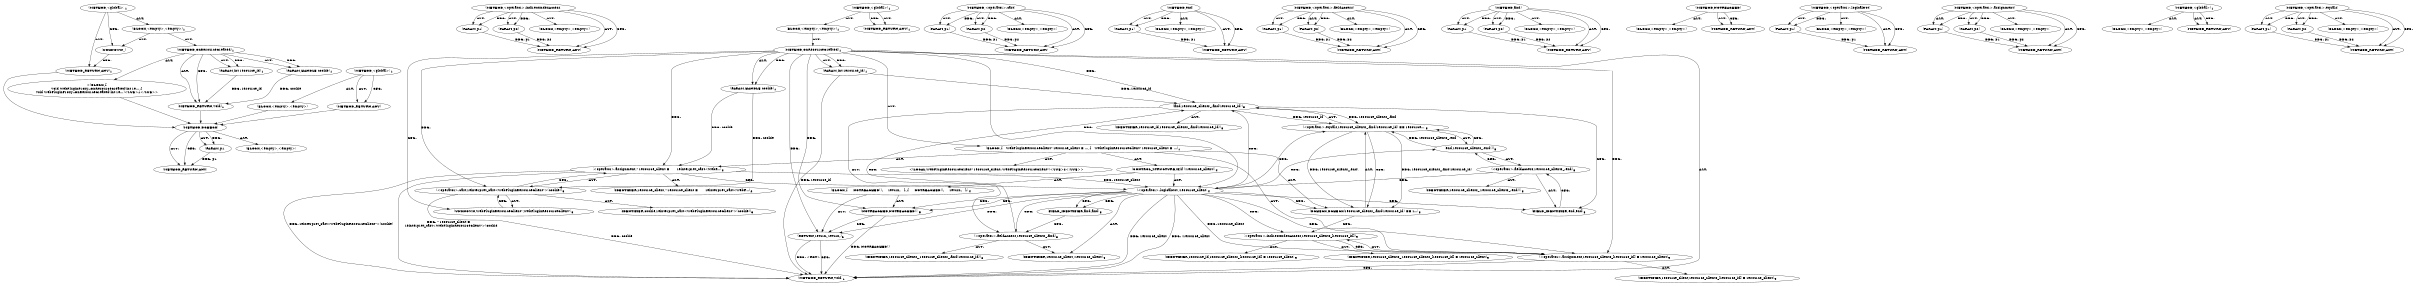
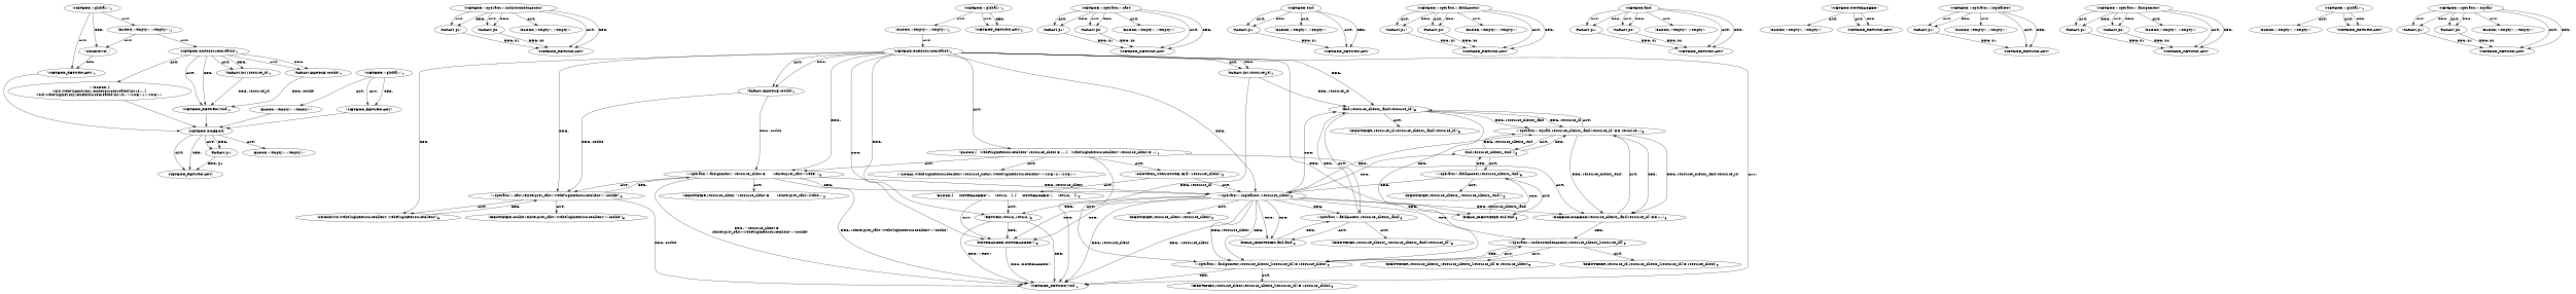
  digraph {
    n1 [label=<(METHOD,DCHECK)>]
    n2 [label=<(PARAM,p1)>]
    n3 [label=<(BLOCK,&lt;empty&gt;,&lt;empty&gt;)>]
    n4 [label=<(METHOD_RETURN,ANY)>]
    n5 [label=<(METHOD,&lt;operator&gt;.indirectIndexAccess)>]
    n6 [label=<(PARAM,p1)>]
    n7 [label=<(PARAM,p2)>]
    n8 [label=<(BLOCK,&lt;empty&gt;,&lt;empty&gt;)>]
    n9 [label=<(METHOD_RETURN,ANY)>]
    n10 [label=<(METHOD,&lt;global&gt;)<SUB>1</SUB>>]
    n11 [label=<(BLOCK,&lt;empty&gt;,&lt;empty&gt;)<SUB>1</SUB>>]
    n12 [label=<(METHOD_RETURN,ANY)<SUB>1</SUB>>]
    n13 [label=<(METHOD,OnResourceCreated)<SUB>1</SUB>>]
    n14 [label=<(PARAM,int resource_id)<SUB>1</SUB>>]
    n15 [label=<(PARAM,HANDLE cookie)<SUB>1</SUB>>]
    n16 [label=<(BLOCK,{   WebPluginResourceClient* resource_client = ...,{   WebPluginResourceClient* resource_client = ...)<SUB>1</SUB>>]
    n17 [label=<(&lt;operator&gt;.assignment,* resource_client =       reinterpret_cast&lt;WebP...)<SUB>2</SUB>>]
    n18 [label=<(&lt;operator&gt;.cast,reinterpret_cast&lt;WebPluginResourceClient*&gt;(cookie))<SUB>3</SUB>>]
    n19 [label=<(UNKNOWN,WebPluginResourceClient*,WebPluginResourceClient*)<SUB>3</SUB>>]
    n20 [label=<(&lt;operator&gt;.logicalNot,!resource_client)<SUB>4</SUB>>]
    n21 [label=<(NOTREACHED,NOTREACHED())<SUB>5</SUB>>]
    n22 [label=<(RETURN,return;,return;)<SUB>6</SUB>>]
    n23 [label=<(find,resource_clients_.find(resource_id))<SUB>8</SUB>>]
    n24 [label=<(&lt;operator&gt;.assignment,resource_clients_[resource_id] = resource_client)<SUB>9</SUB>>]
    n25 [label=<(METHOD_RETURN,void)<SUB>1</SUB>>]
    n26 [label="<(LOCAL,WebPluginResourceClient* resource_client: WebPluginResourceClient*)<SUB>2</SUB>>"]
    n27 [label=<(CONTROL_STRUCTURE,IF,if (!resource_client))<SUB>4</SUB>>]
    n28 [label=<(DCHECK,DCHECK(resource_clients_.find(resource_id) == r...)<SUB>8</SUB>>]
    n29 [label=<(IDENTIFIER,resource_client,* resource_client =       reinterpret_cast&lt;WebP...)<SUB>2</SUB>>]
    n30 [label=<(IDENTIFIER,cookie,reinterpret_cast&lt;WebPluginResourceClient*&gt;(cookie))<SUB>3</SUB>>]
    n31 [label=<(IDENTIFIER,resource_client,!resource_client)<SUB>4</SUB>>]
    n32 [label=<(&lt;operator&gt;.equals,resource_clients_.find(resource_id) == resource...)<SUB>8</SUB>>]
    n33 [label=<(&lt;operator&gt;.fieldAccess,resource_clients_.find)<SUB>8</SUB>>]
    n34 [label=<(FIELD_IDENTIFIER,find,find)<SUB>8</SUB>>]
    n35 [label=<(end,resource_clients_.end())<SUB>8</SUB>>]
    n36 [label=<(FIELD_IDENTIFIER,end,end)<SUB>8</SUB>>]
    n37 [label=<(&lt;operator&gt;.indirectIndexAccess,resource_clients_[resource_id])<SUB>9</SUB>>]
    n38 [label=<(IDENTIFIER,resource_id,resource_clients_.find(resource_id))<SUB>8</SUB>>]
    n39 [label=<(IDENTIFIER,resource_client,resource_clients_[resource_id] = resource_client)<SUB>9</SUB>>]
    n40 [label=<(BLOCK,{     NOTREACHED();     return;   },{     NOTREACHED();     return;   })<SUB>4</SUB>>]
    n41 [label=<(IDENTIFIER,resource_clients_,resource_clients_.find(resource_id))<SUB>8</SUB>>]
    n42 [label=<(&lt;operator&gt;.fieldAccess,resource_clients_.end)<SUB>8</SUB>>]
    n43 [label=<(IDENTIFIER,resource_clients_,resource_clients_.end())<SUB>8</SUB>>]
    n44 [label=<(IDENTIFIER,resource_clients_,resource_clients_[resource_id] = resource_client)<SUB>9</SUB>>]
    n45 [label=<(IDENTIFIER,resource_id,resource_clients_[resource_id] = resource_client)<SUB>9</SUB>>]
    n46 [label=<(METHOD,&lt;operator&gt;.cast)>]
    n47 [label=<(PARAM,p1)>]
    n48 [label=<(PARAM,p2)>]
    n49 [label=<(BLOCK,&lt;empty&gt;,&lt;empty&gt;)>]
    n50 [label=<(METHOD_RETURN,ANY)>]
    n51 [label=<(METHOD,end)>]
    n52 [label=<(PARAM,p1)>]
    n53 [label=<(BLOCK,&lt;empty&gt;,&lt;empty&gt;)>]
    n54 [label=<(METHOD_RETURN,ANY)>]
    n55 [label=<(METHOD,&lt;operator&gt;.fieldAccess)>]
    n56 [label=<(PARAM,p1)>]
    n57 [label=<(PARAM,p2)>]
    n58 [label=<(BLOCK,&lt;empty&gt;,&lt;empty&gt;)>]
    n59 [label=<(METHOD_RETURN,ANY)>]
    n60 [label=<(METHOD,find)>]
    n61 [label=<(PARAM,p1)>]
    n62 [label=<(PARAM,p2)>]
    n63 [label=<(BLOCK,&lt;empty&gt;,&lt;empty&gt;)>]
    n64 [label=<(METHOD_RETURN,ANY)>]
    n65 [label=<(METHOD,NOTREACHED)>]
    n66 [label=<(BLOCK,&lt;empty&gt;,&lt;empty&gt;)>]
    n67 [label=<(METHOD_RETURN,ANY)>]
    n68 [label=<(METHOD,&lt;operator&gt;.logicalNot)>]
    n69 [label=<(PARAM,p1)>]
    n70 [label=<(BLOCK,&lt;empty&gt;,&lt;empty&gt;)>]
    n71 [label=<(METHOD_RETURN,ANY)>]
    n72 [label=<(METHOD,&lt;operator&gt;.assignment)>]
    n73 [label=<(PARAM,p1)>]
    n74 [label=<(PARAM,p2)>]
    n75 [label=<(BLOCK,&lt;empty&gt;,&lt;empty&gt;)>]
    n76 [label=<(METHOD_RETURN,ANY)>]
    n77 [label=<(METHOD,&lt;global&gt;)<SUB>1</SUB>>]
    n78 [label=<(BLOCK,&lt;empty&gt;,&lt;empty&gt;)>]
    n79 [label=<(METHOD_RETURN,ANY)>]
    n80 [label=<(METHOD,&lt;operator&gt;.equals)>]
    n81 [label=<(PARAM,p1)>]
    n82 [label=<(PARAM,p2)>]
    n83 [label=<(BLOCK,&lt;empty&gt;,&lt;empty&gt;)>]
    n84 [label=<(METHOD_RETURN,ANY)>]
    n85 [label=<(METHOD,&lt;global&gt;)<SUB>1</SUB>>]
    n86 [label=<(BLOCK,&lt;empty&gt;,&lt;empty&gt;)<SUB>1</SUB>>]
    n87 [label=<(UNKNOWN,,)>]
    n88 [label=<(METHOD_RETURN,ANY)<SUB>1</SUB>>]
    n89 [label=<(METHOD,OnResourceCreated)<SUB>1</SUB>>]
    n90 [label=<(PARAM,int resource_id)<SUB>1</SUB>>]
    n91 [label=<(PARAM,HANDLE cookie)<SUB>1</SUB>>]
    n92 [label="<(BLOCK,{\nvoid WebPluginProxy::OnResourceCreated(int re...,{\nvoid WebPluginProxy::OnResourceCreated(int re...)<SUB>1</SUB>>"]
    n93 [label=<(METHOD_RETURN,void)<SUB>1</SUB>>]
    n94 [label=<(METHOD,&lt;global&gt;)<SUB>1</SUB>>]
    n95 [label=<(BLOCK,&lt;empty&gt;,&lt;empty&gt;)>]
    n96 [label=<(METHOD_RETURN,ANY)>]
    n1 -> n2 [label="AST: "]
    n1 -> n2 [label="DDG: "]
    n1 -> n3 [label="AST: "]
    n1 -> n4 [label="AST: "]
    n1 -> n4 [label="CFG: "]
    n2 -> n4 [label="DDG: p1"]
    n5 -> n6 [label="AST: "]
    n5 -> n6 [label="DDG: "]
    n5 -> n7 [label="AST: "]
    n5 -> n7 [label="DDG: "]
    n5 -> n8 [label="AST: "]
    n5 -> n9 [label="AST: "]
    n5 -> n9 [label="CFG: "]
    n6 -> n9 [label="DDG: p1"]
    n7 -> n9 [label="DDG: p2"]
    n10 -> n11 [label="AST: "]
    n10 -> n12 [label="AST: "]
    n10 -> n12 [label="CFG: "]
    n11 -> n13 [label="AST: "]
    n13 -> n14 [label="AST: "]
    n13 -> n14 [label="DDG: "]
    n13 -> n15 [label="AST: "]
    n13 -> n15 [label="DDG: "]
    n13 -> n16 [label="AST: "]
    n13 -> n17 [label="DDG: "]
    n13 -> n18 [label="DDG: "]
    n13 -> n19 [label="CFG: "]
    n13 -> n20 [label="DDG: "]
    n13 -> n21 [label="DDG: "]
    n13 -> n22 [label="DDG: "]
    n13 -> n23 [label="DDG: "]
    n13 -> n24 [label="DDG: "]
    n13 -> n25 [label="AST: "]
    n14 -> n23 [label="DDG: resource_id"]
    n14 -> n25 [label="DDG: resource_id"]
    n15 -> n17 [label="DDG: cookie"]
    n15 -> n18 [label="DDG: cookie"]
    n16 -> n17 [label="AST: "]
    n16 -> n24 [label="AST: "]
    n16 -> n26 [label="AST: "]
    n16 -> n27 [label="AST: "]
    n16 -> n28 [label="AST: "]
    n17 -> n18 [label="AST: "]
    n17 -> n20 [label="CFG: "]
    n17 -> n20 [label="DDG: resource_client"]
    n17 -> n25 [label="DDG: reinterpret_cast&lt;WebPluginResourceClient*&gt;(cookie)"]
    n17 -> n25 [label="DDG: * resource_client =\n      reinterpret_cast&lt;WebPluginResourceClient*&gt;(cookie)"]
    n17 -> n29 [label="AST: "]
    n18 -> n17 [label="CFG: "]
    n18 -> n19 [label="AST: "]
    n18 -> n25 [label="DDG: cookie"]
    n18 -> n30 [label="AST: "]
    n19 -> n18 [label="CFG: "]
    n20 -> n21 [label="CFG: "]
    n20 -> n21 [label="CDG: "]
    n20 -> n22 [label="DDG: "]
    n20 -> n23 [label="CDG: "]
    n20 -> n24 [label="DDG: resource_client"]
    n20 -> n24 [label="CDG: "]
    n20 -> n25 [label="DDG: resource_client"]
    n20 -> n25 [label="DDG: !resource_client"]
-   n20 -> n28 [label="CDG: "]
+   n20 -> n28 [label="DDG: resource_clients_.find"]
    n20 -> n31 [label="AST: "]
    n20 -> n32 [label="CDG: "]
    n20 -> n33 [label="CDG: "]
    n20 -> n34 [label="CFG: "]
    n20 -> n34 [label="CDG: "]
    n20 -> n35 [label="CDG: "]
    n20 -> n36 [label="CDG: "]
    n20 -> n37 [label="CDG: "]
-   n21 -> n22 [label="CFG: "]
+   n22 -> n21 [label="CFG: "]
    n21 -> n25 [label="DDG: NOTREACHED()"]
    n22 -> n25 [label="CFG: "]
    n22 -> n25 [label="DDG: &lt;RET&gt;"]
    n23 -> n32 [label="DDG: resource_clients_.find"]
    n23 -> n32 [label="DDG: resource_id"]
    n23 -> n33 [label="AST: "]
    n23 -> n36 [label="CFG: "]
    n23 -> n38 [label="AST: "]
    n24 -> n25 [label="CFG: "]
    n24 -> n37 [label="AST: "]
    n24 -> n39 [label="AST: "]
    n27 -> n20 [label="AST: "]
    n27 -> n40 [label="AST: "]
    n28 -> n32 [label="AST: "]
    n28 -> n37 [label="CFG: "]
    n32 -> n23 [label="AST: "]
    n32 -> n28 [label="CFG: "]
    n32 -> n28 [label="DDG: resource_clients_.find(resource_id)"]
    n32 -> n28 [label="DDG: resource_clients_.end()"]
    n32 -> n35 [label="AST: "]
    n33 -> n23 [label="CFG: "]
-   n33 -> n31 [label="AST: "]
+   n33 -> n34 [label="AST: "]
    n33 -> n41 [label="AST: "]
    n34 -> n33 [label="CFG: "]
    n35 -> n32 [label="CFG: "]
    n35 -> n32 [label="DDG: resource_clients_.end"]
    n35 -> n42 [label="AST: "]
    n36 -> n42 [label="CFG: "]
    n37 -> n24 [label="CFG: "]
    n37 -> n44 [label="AST: "]
    n37 -> n45 [label="AST: "]
    n40 -> n21 [label="AST: "]
    n40 -> n22 [label="AST: "]
    n42 -> n20 [label="CDG: "]
    n42 -> n35 [label="CFG: "]
    n42 -> n36 [label="AST: "]
    n42 -> n43 [label="AST: "]
    n46 -> n47 [label="AST: "]
    n46 -> n47 [label="DDG: "]
    n46 -> n48 [label="AST: "]
    n46 -> n48 [label="DDG: "]
    n46 -> n49 [label="AST: "]
    n46 -> n50 [label="AST: "]
    n46 -> n50 [label="CFG: "]
    n47 -> n50 [label="DDG: p1"]
    n48 -> n50 [label="DDG: p2"]
    n51 -> n52 [label="AST: "]
    n51 -> n52 [label="DDG: "]
    n51 -> n53 [label="AST: "]
    n51 -> n54 [label="AST: "]
    n51 -> n54 [label="CFG: "]
    n52 -> n54 [label="DDG: p1"]
    n55 -> n56 [label="AST: "]
    n55 -> n56 [label="DDG: "]
    n55 -> n57 [label="AST: "]
    n55 -> n57 [label="DDG: "]
    n55 -> n58 [label="AST: "]
    n55 -> n59 [label="AST: "]
    n55 -> n59 [label="CFG: "]
    n56 -> n59 [label="DDG: p1"]
    n57 -> n59 [label="DDG: p2"]
    n60 -> n61 [label="AST: "]
    n60 -> n61 [label="DDG: "]
    n60 -> n62 [label="AST: "]
    n60 -> n62 [label="DDG: "]
    n60 -> n63 [label="AST: "]
    n60 -> n64 [label="AST: "]
    n60 -> n64 [label="CFG: "]
    n61 -> n64 [label="DDG: p1"]
    n62 -> n64 [label="DDG: p2"]
    n65 -> n66 [label="AST: "]
    n65 -> n67 [label="AST: "]
    n65 -> n67 [label="CFG: "]
    n68 -> n69 [label="AST: "]
    n68 -> n69 [label="DDG: "]
    n68 -> n70 [label="AST: "]
    n68 -> n71 [label="AST: "]
    n68 -> n71 [label="CFG: "]
    n69 -> n71 [label="DDG: p1"]
    n72 -> n73 [label="AST: "]
    n72 -> n73 [label="DDG: "]
    n72 -> n74 [label="AST: "]
    n72 -> n74 [label="DDG: "]
    n72 -> n75 [label="AST: "]
    n72 -> n76 [label="AST: "]
    n72 -> n76 [label="CFG: "]
    n73 -> n76 [label="DDG: p1"]
    n74 -> n76 [label="DDG: p2"]
    n77 -> n78 [label="AST: "]
    n77 -> n79 [label="AST: "]
    n77 -> n79 [label="CFG: "]
    n80 -> n81 [label="AST: "]
    n80 -> n81 [label="DDG: "]
    n80 -> n82 [label="AST: "]
    n80 -> n82 [label="DDG: "]
    n80 -> n83 [label="AST: "]
    n80 -> n84 [label="AST: "]
    n80 -> n84 [label="CFG: "]
    n81 -> n84 [label="DDG: p1"]
    n82 -> n84 [label="DDG: p2"]
    n85 -> n86 [label="AST: "]
    n85 -> n87 [label="CFG: "]
    n85 -> n88 [label="AST: "]
    n86 -> n87 [label="AST: "]
    n86 -> n89 [label="AST: "]
    n87 -> n88 [label="CFG: "]
    n88 -> n1
    n89 -> n90 [label="AST: "]
    n89 -> n90 [label="DDG: "]
    n89 -> n91 [label="AST: "]
    n89 -> n91 [label="DDG: "]
    n89 -> n92 [label="AST: "]
    n89 -> n93 [label="AST: "]
    n89 -> n93 [label="CFG: "]
    n90 -> n93 [label="DDG: resource_id"]
    n91 -> n93 [label="DDG: cookie"]
    n92 -> n1
    n93 -> n1
    n94 -> n95 [label="AST: "]
    n94 -> n96 [label="AST: "]
    n94 -> n96 [label="CFG: "]
    n95 -> n1
    n96 -> n1
  }
